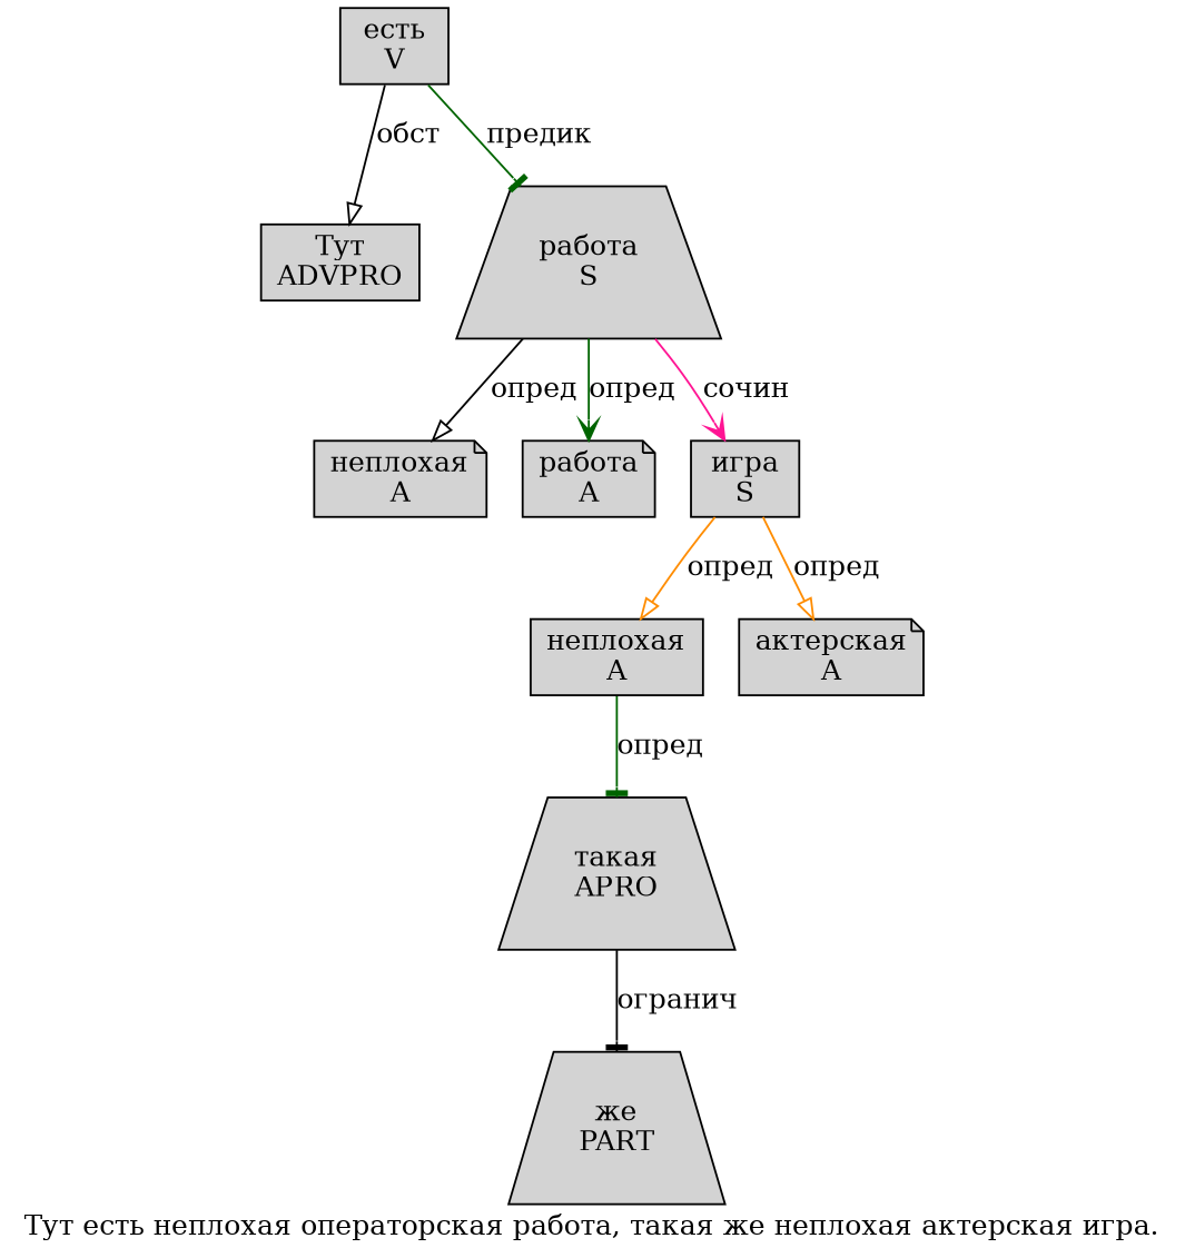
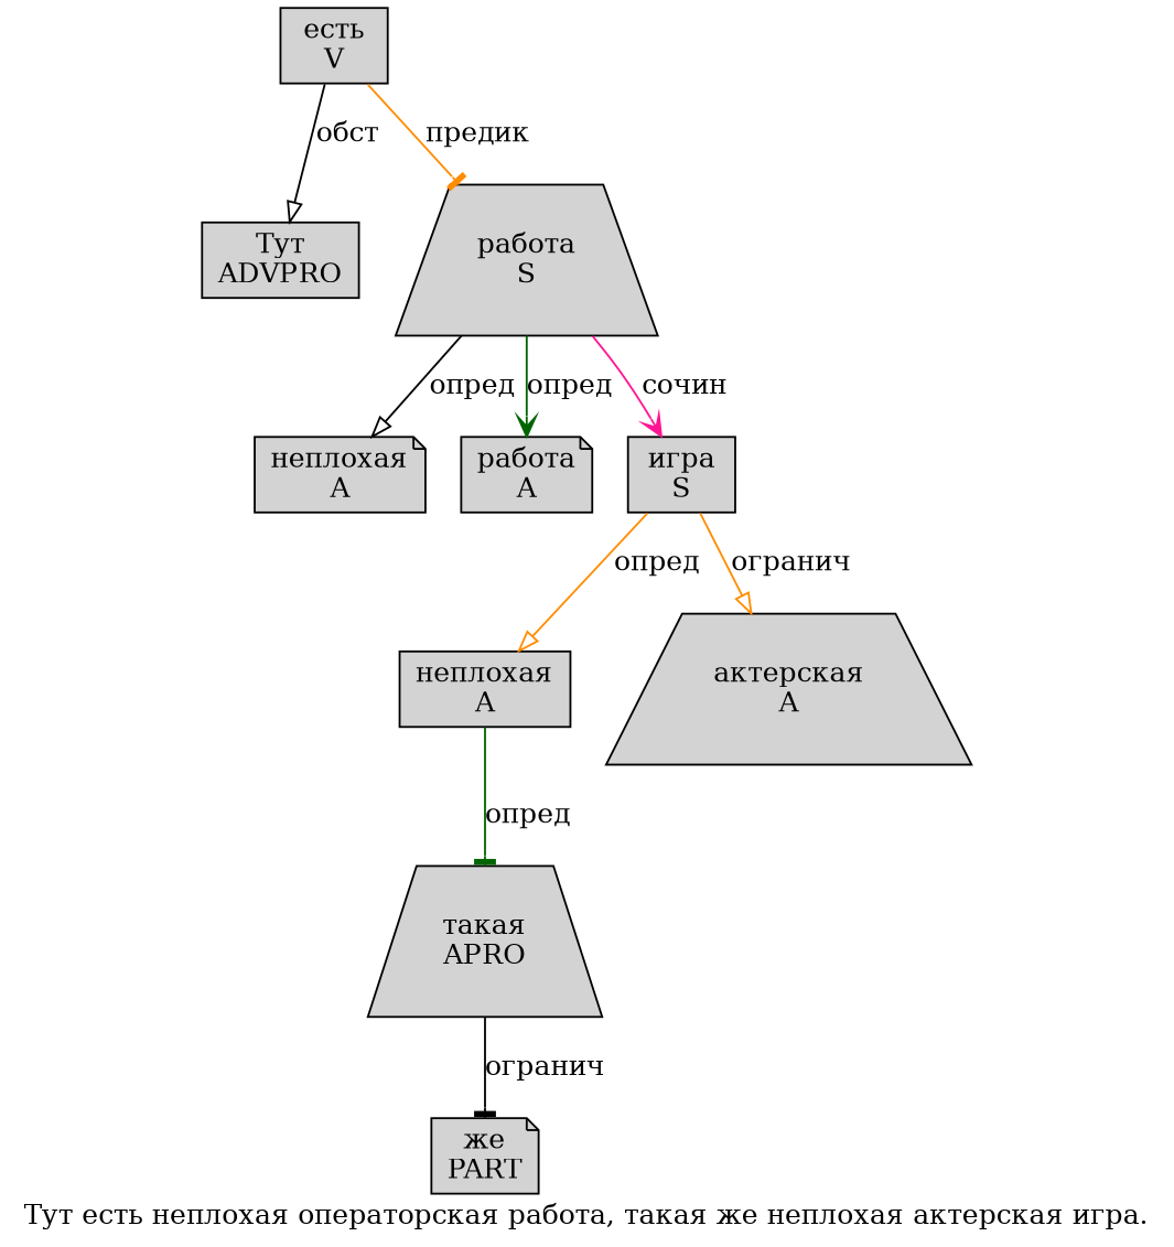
  digraph {
    label="Тут есть неплохая операторская работа, такая же неплохая актерская игра."
    node [fillcolor=lightgray penwidth=1 shape=box style=filled]
    edge [arrowhead=onormal color=black]
    n1 [label="Тут\nADVPRO"]
    n2 [label="есть\nV"]
    n3 [label="работа\nS" shape=trapezium]
    n4 [label="неплохая\nA" shape=note]
    n5 [label="работа\nA" shape=note]
    n6 [label="игра\nS"]
    n7 [label="неплохая\nA"]
-   n8 [label="актерская\nA" shape=note]
+   n8 [label="актерская\nA" shape=trapezium]
    n9 [label="такая\nAPRO" shape=trapezium]
-   n10 [label="же\nPART" shape=trapezium]
+   n10 [label="же\nPART" shape=note]
    n2 -> n1 [label="обст"]
-   n2 -> n3 [arrowhead=tee color=darkgreen label="предик"]
+   n2 -> n3 [arrowhead=tee color=darkorange label="предик"]
    n3 -> n4 [label="опред"]
    n3 -> n5 [arrowhead=vee color=darkgreen label="опред"]
    n3 -> n6 [arrowhead=vee color=deeppink label="сочин"]
    n6 -> n7 [color=darkorange label="опред"]
-   n6 -> n8 [color=darkorange label="опред"]
+   n6 -> n8 [color=darkorange label="огранич"]
    n7 -> n9 [arrowhead=tee color=darkgreen label="опред"]
    n9 -> n10 [arrowhead=tee label="огранич"]
  }
